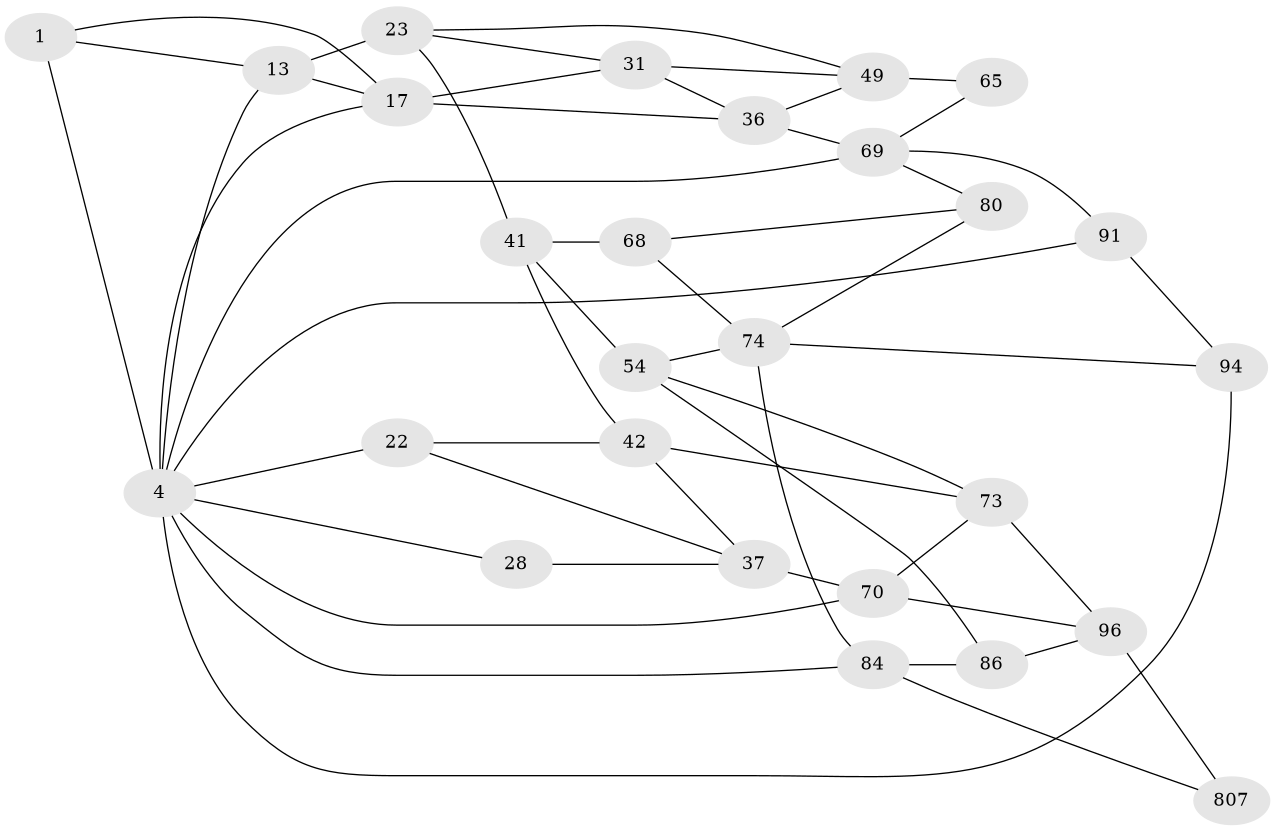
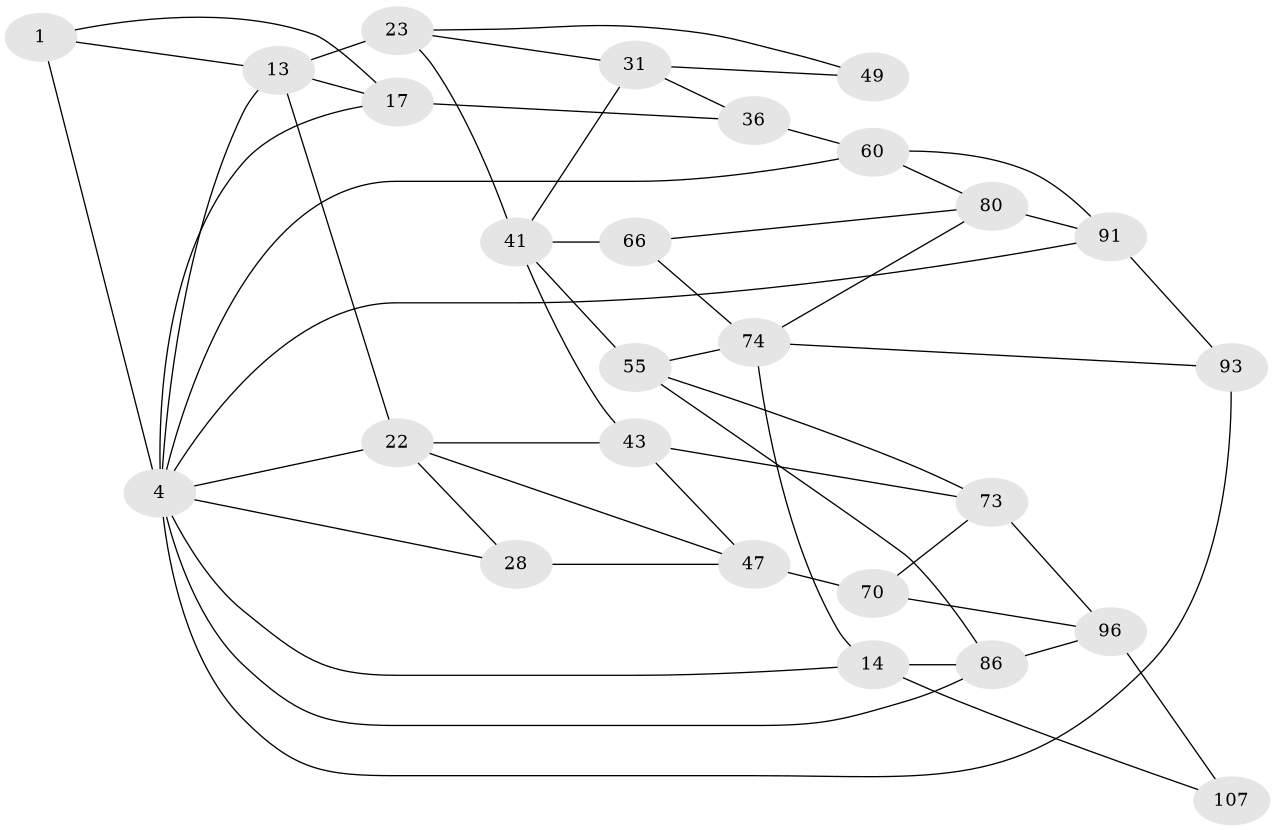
  graph {
    fontname="DejaVu Serif"
    rankdir=LR
    node [color=gray90 fontname="DejaVu Serif" style=filled]
    edge [fontname="DejaVu Serif"]
    1 [super="+8+2"]
    4 [super="+5+36+77"]
    13 [super="+20+14"]
    17 [super="+18+30"]
    22 [super="+26"]
    28
-   60 [super="+78+61" label=69]
+   60 [super="+78+61"]
    70 [super="+71"]
-   84 [super="+85+99"]
+   84 [super="+85+99" label=14]
    91 [super="+92+104"]
-   93 [super="+94" label=94]
+   93 [super="+94"]
    23 [super="+32+24"]
    31 [super="+37"]
    n14 [label=36 super="+58"]
-   43 [super="+44" label=42]
-   47 [super="+48" label=37]
-   65 [super="+66"]
+   43 [super="+44"]
+   47 [super="+48"]
    80 [super="+90"]
    73 [super="+76"]
    96 [super="+103"]
    86 [super="+95"]
-   107 [label=807]
+   107
    41 [super="+42"]
    49 [super="+50+59"]
-   55 [super="+56" label=54]
-   68 [super="+79+69"]
+   55 [super="+56"]
+   68 [super="+79+69" label=66]
    74 [super="+81+75"]
    1 -- 4
    1 -- 13
    1 -- 17 [weight=2]
    4 -- 13
    4 -- 17
    4 -- 22
    4 -- 28
    4 -- 60 [weight=2]
-   4 -- 70 [weight=2]
+   4 -- 86 [weight=2]
    4 -- 84
    4 -- 91
    4 -- 93
    13 -- 17
+   13 -- 22 [weight=2]
    13 -- 23 [weight=2]
-   17 -- 31
+   41 -- 31
    17 -- n14
+   22 -- 28
    22 -- 43 [weight=2]
    22 -- 47
    28 -- 47
    60 -- 91
-   60 -- 65
    60 -- 80
    70 -- 73
    70 -- 96
    84 -- 86
    84 -- 107 [weight=2]
    91 -- 93
    23 -- 31 [weight=2]
    23 -- 41
    23 -- 49
    31 -- n14
    31 -- 49
    n14 -- 60
-   n14 -- 49
    43 -- 47
    43 -- 73
    47 -- 70
+   80 -- 91
    73 -- 96
    96 -- 107
    86 -- 96
    41 -- 43
    41 -- 55
    41 -- 68
-   49 -- 65
    55 -- 73
    55 -- 86
    55 -- 74
    68 -- 80
    68 -- 74
    74 -- 84
    74 -- 93
    74 -- 80
  }
